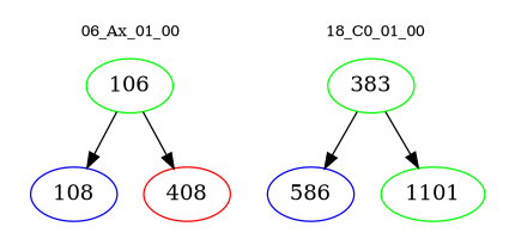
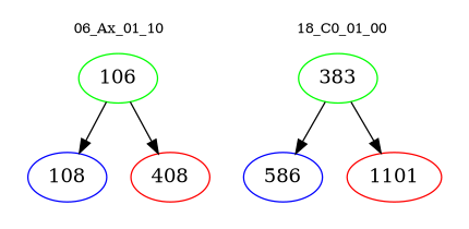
  digraph {
    fontname="DejaVu Serif"
    node [color=green fontname="DejaVu Serif"]
    edge [color=black fontname="DejaVu Serif"]
    n1 [label=106]
    n2 [color=blue label=108]
    n3 [color=red label=408]
    n4 [label=383]
    n5 [color=blue label=586]
-   n6 [label=1101]
+   n6 [color=red label=1101]
    subgraph cluster_1 {
      color=white
      fontsize=10
-     label="06_Ax_01_00"
+     label="06_Ax_01_10"
      n1
      n2
      n3
    }
    subgraph cluster_2 {
      color=white
      fontsize=10
      label="18_C0_01_00"
      n4
      n5
      n6
    }
    n1 -> n2
    n1 -> n3
    n4 -> n5
    n4 -> n6
  }
